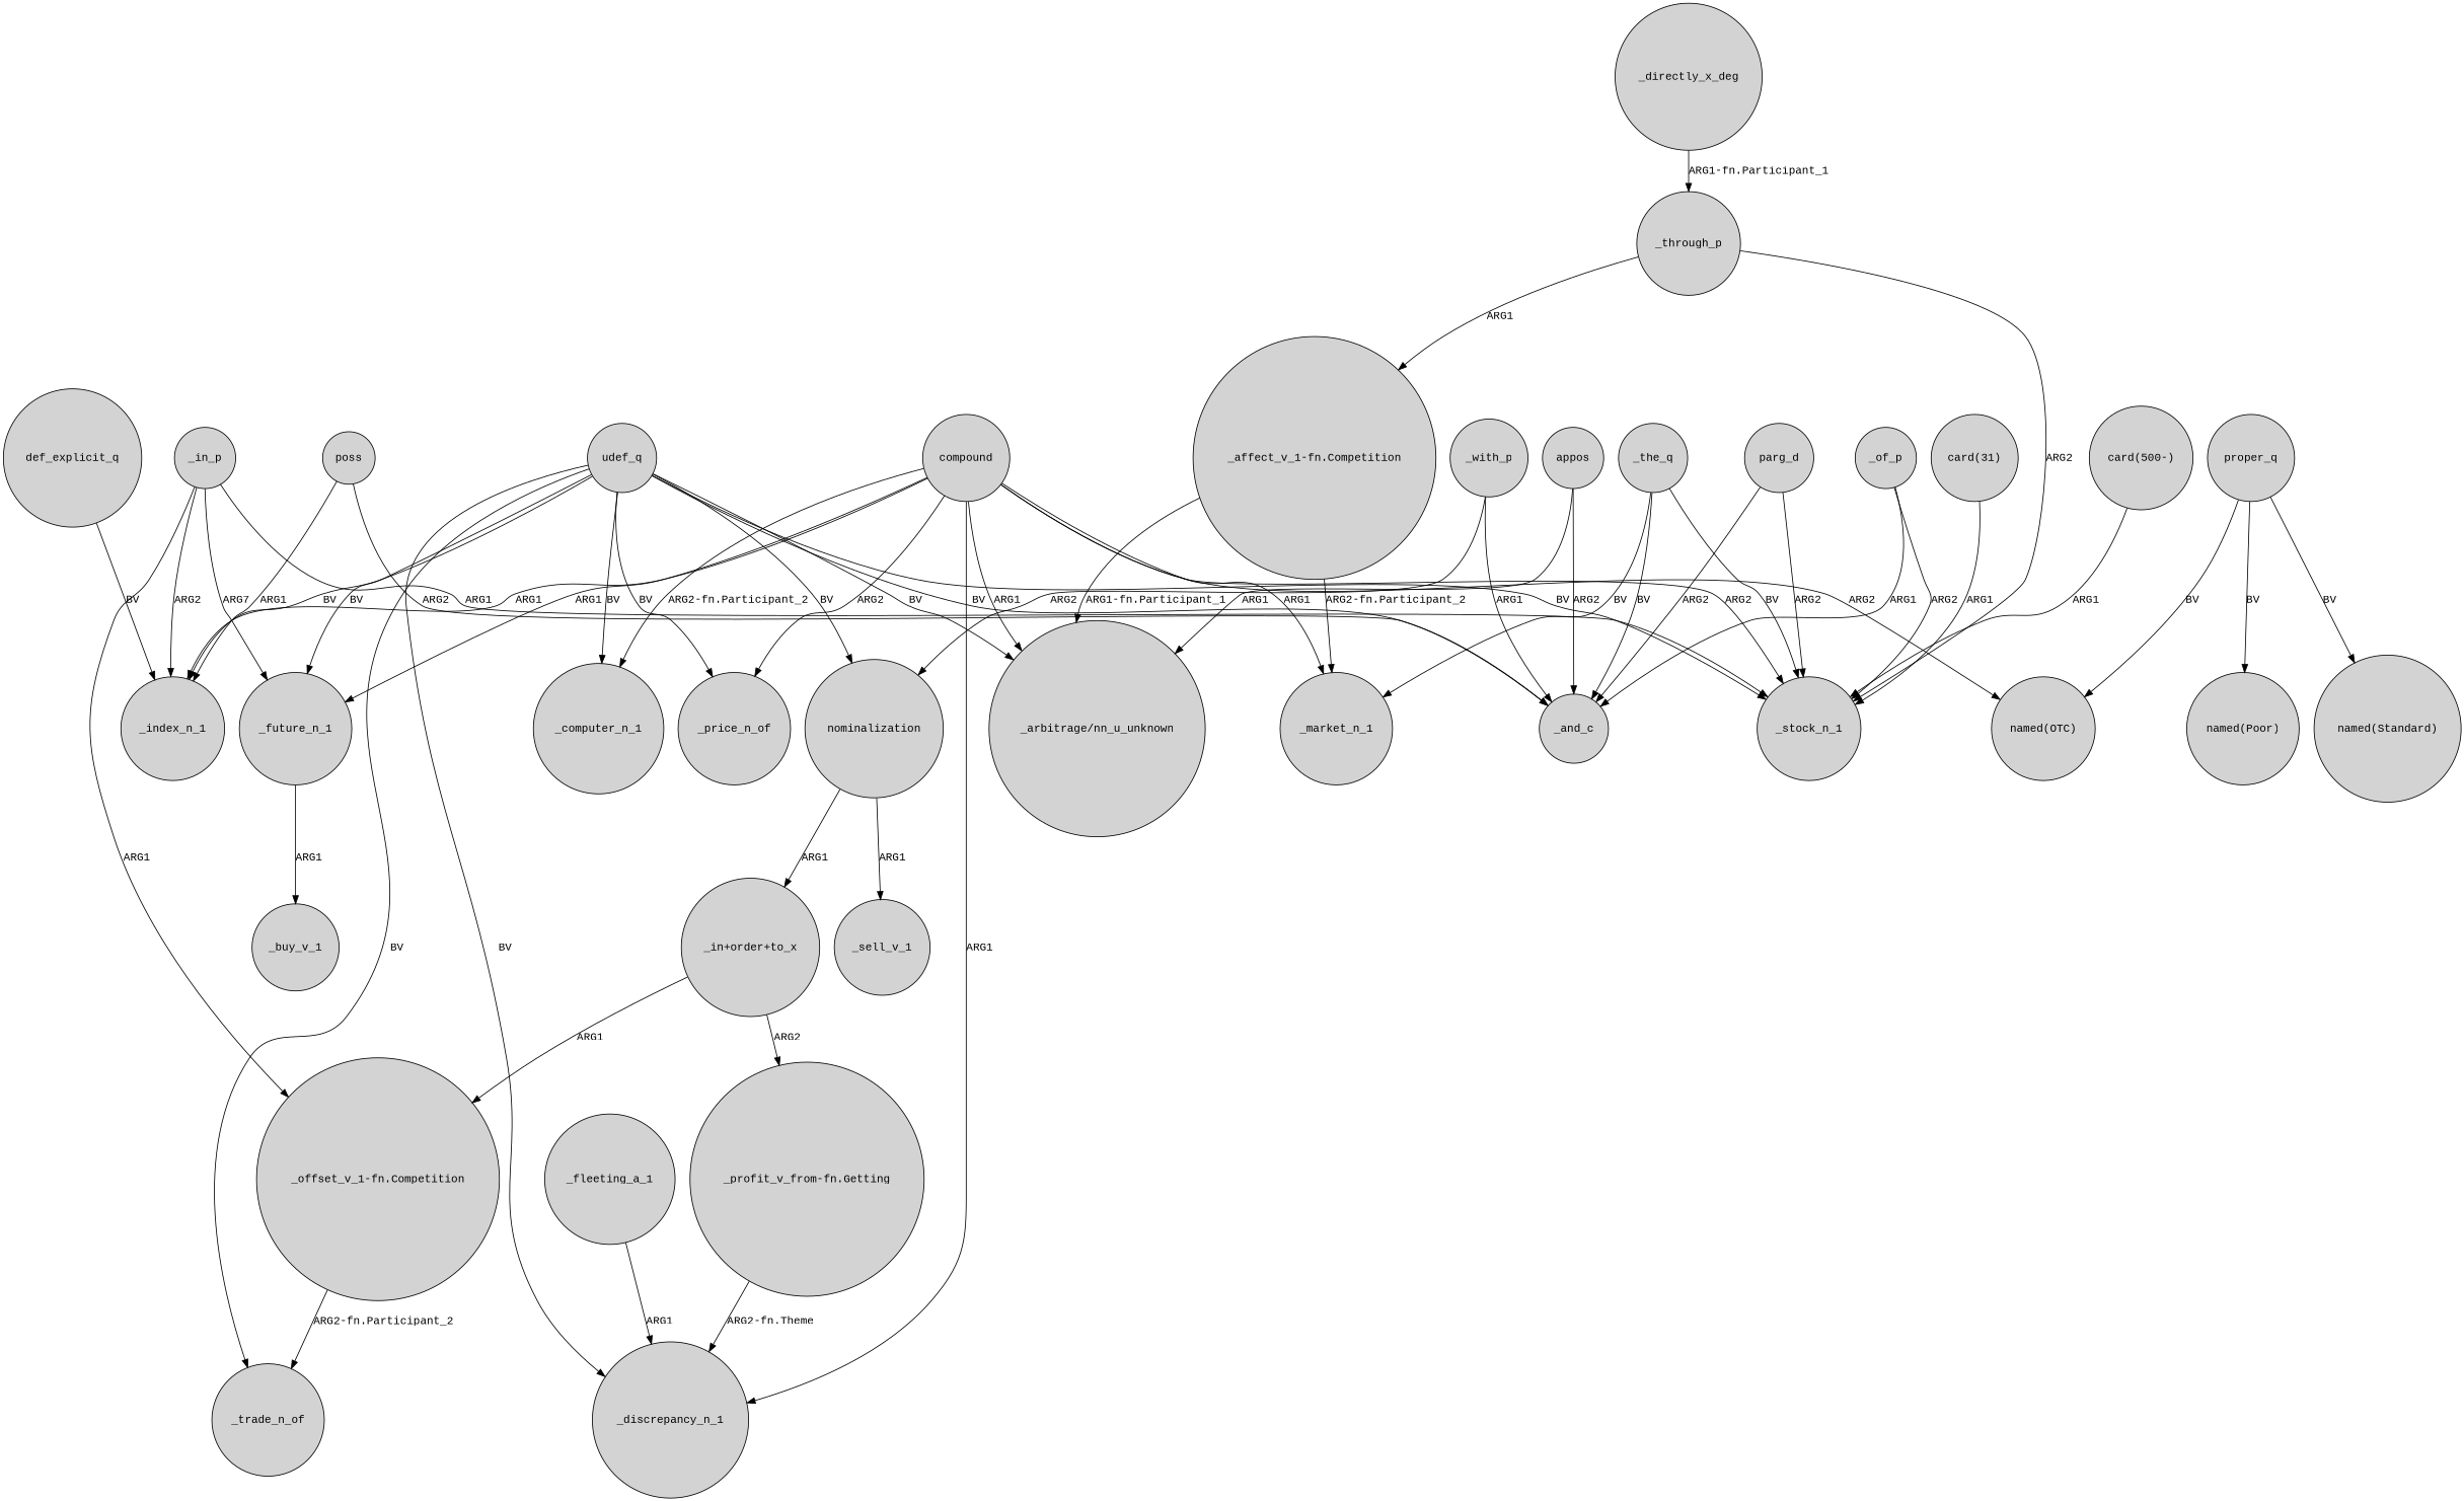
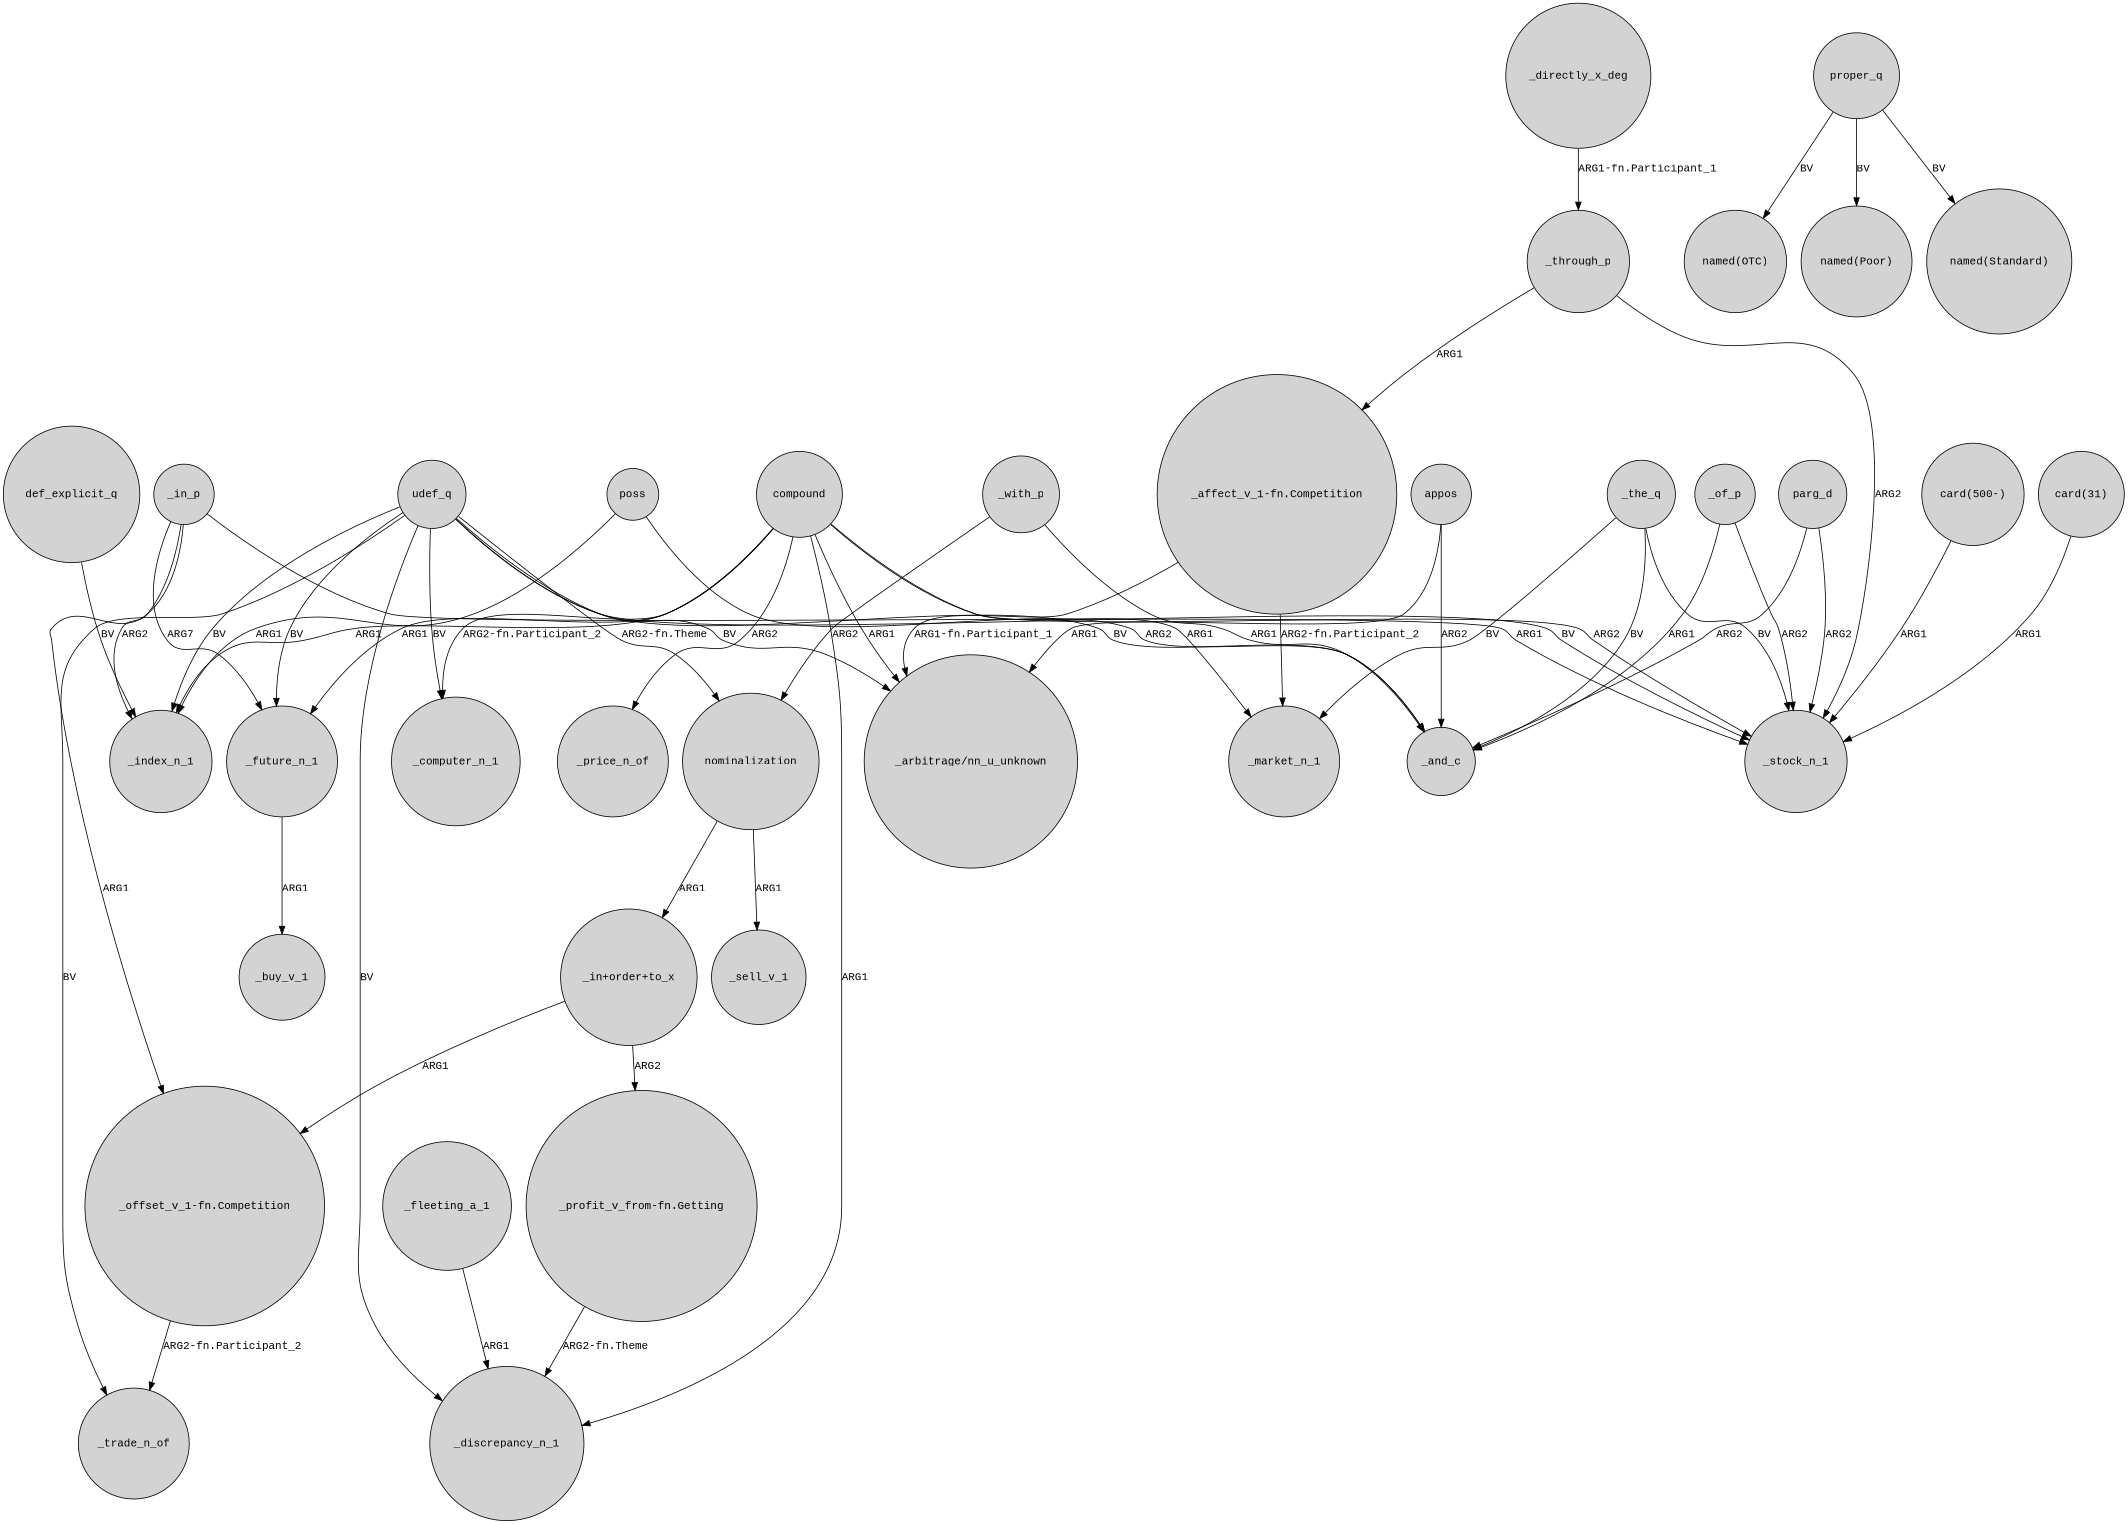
  digraph {
    fontname="Liberation Mono"
    node [fontname="Liberation Mono" shape=circle style=filled]
    edge [fontname="Liberation Mono"]
    nominalization
    "_in+order+to_x"
    _sell_v_1
    "_offset_v_1-fn.Competition"
    "_profit_v_from-fn.Getting"
    _trade_n_of
    _discrepancy_n_1
    _through_p
    _stock_n_1
    "_affect_v_1-fn.Competition"
    "_arbitrage/nn_u_unknown"
    _market_n_1
    def_explicit_q
    _index_n_1
    appos
    _and_c
    _in_p
    _future_n_1
    _buy_v_1
    _with_p
    compound
    _price_n_of
    _computer_n_1
    "named(OTC)"
    proper_q
    "named(Poor)"
    "named(Standard)"
    _the_q
    poss
    udef_q
    parg_d
    _directly_x_deg
    _of_p
    "card(500-)"
    _fleeting_a_1
    "card(31)"
    nominalization -> "_in+order+to_x" [label=ARG1]
    nominalization -> _sell_v_1 [label=ARG1]
    "_in+order+to_x" -> "_offset_v_1-fn.Competition" [label=ARG1]
    "_in+order+to_x" -> "_profit_v_from-fn.Getting" [label=ARG2]
    "_offset_v_1-fn.Competition" -> _trade_n_of [label="ARG2-fn.Participant_2"]
    "_profit_v_from-fn.Getting" -> _discrepancy_n_1 [label="ARG2-fn.Theme"]
    _through_p -> _stock_n_1 [label=ARG2]
    _through_p -> "_affect_v_1-fn.Competition" [label=ARG1]
    "_affect_v_1-fn.Competition" -> "_arbitrage/nn_u_unknown" [label="ARG1-fn.Participant_1"]
    "_affect_v_1-fn.Competition" -> _market_n_1 [label="ARG2-fn.Participant_2"]
    def_explicit_q -> _index_n_1 [label=BV]
    appos -> "_arbitrage/nn_u_unknown" [label=ARG1]
    appos -> _and_c [label=ARG2]
    _in_p -> "_offset_v_1-fn.Competition" [label=ARG1]
    _in_p -> _stock_n_1 [label=ARG1]
    _in_p -> _index_n_1 [label=ARG2]
    _in_p -> _future_n_1 [label=ARG7]
    _future_n_1 -> _buy_v_1 [label=ARG1]
    _with_p -> nominalization [label=ARG2]
    _with_p -> _and_c [label=ARG1]
    compound -> _discrepancy_n_1 [label=ARG1]
    compound -> _stock_n_1 [label=ARG2]
    compound -> "_arbitrage/nn_u_unknown" [label=ARG1]
    compound -> _market_n_1 [label=ARG1]
    compound -> _index_n_1 [label=ARG1]
    compound -> _future_n_1 [label=ARG1]
    compound -> _price_n_of [label=ARG2]
    compound -> _computer_n_1 [label="ARG2-fn.Participant_2"]
-   compound -> "named(OTC)" [label=ARG2]
    proper_q -> "named(OTC)" [label=BV]
    proper_q -> "named(Poor)" [label=BV]
    proper_q -> "named(Standard)" [label=BV]
    _the_q -> _stock_n_1 [label=BV]
    _the_q -> _market_n_1 [label=BV]
    _the_q -> _and_c [label=BV]
    poss -> _index_n_1 [label=ARG1]
    poss -> _and_c [label=ARG2]
-   udef_q -> nominalization [label=BV]
+   udef_q -> nominalization [label="ARG2-fn.Theme"]
    udef_q -> _trade_n_of [label=BV]
    udef_q -> _discrepancy_n_1 [label=BV]
    udef_q -> _stock_n_1 [label=BV]
    udef_q -> "_arbitrage/nn_u_unknown" [label=BV]
    udef_q -> _index_n_1 [label=BV]
    udef_q -> _and_c [label=BV]
    udef_q -> _future_n_1 [label=BV]
-   udef_q -> _price_n_of [label=BV]
    udef_q -> _computer_n_1 [label=BV]
    parg_d -> _stock_n_1 [label=ARG2]
    parg_d -> _and_c [label=ARG2]
    _directly_x_deg -> _through_p [label="ARG1-fn.Participant_1"]
    _of_p -> _stock_n_1 [label=ARG2]
    _of_p -> _and_c [label=ARG1]
    "card(500-)" -> _stock_n_1 [label=ARG1]
    _fleeting_a_1 -> _discrepancy_n_1 [label=ARG1]
    "card(31)" -> _stock_n_1 [label=ARG1]
  }
